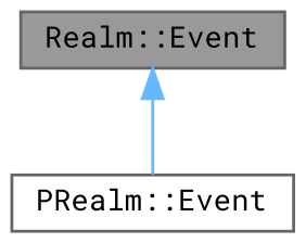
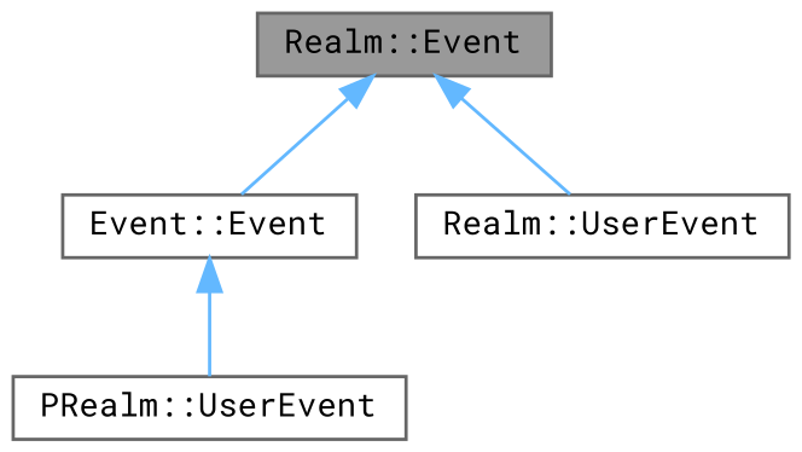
  digraph {
    fontname="Roboto Mono"
    node [color=gray40 fillcolor=white fontname="Roboto Mono" fontsize=10 shape=box style=filled]
    edge [color=steelblue1 dir=back fontname="Roboto Mono" fontsize=10 labelfontname=Helvetica labelfontsize=10 style=solid]
    n1 [fillcolor=grey60 fontcolor=black height=0.2 label="Realm::Event" width=0.4]
-   n2 [height=0.2 label="PRealm::Event" width=0.4]
+   n2 [height=0.2 label="Event::Event" width=0.4]
+   n3 [height=0.2 label="Realm::UserEvent" width=0.4]
+   n4 [height=0.2 label="PRealm::UserEvent" width=0.4]
    n1 -> n2
+   n1 -> n3
+   n2 -> n4
  }
